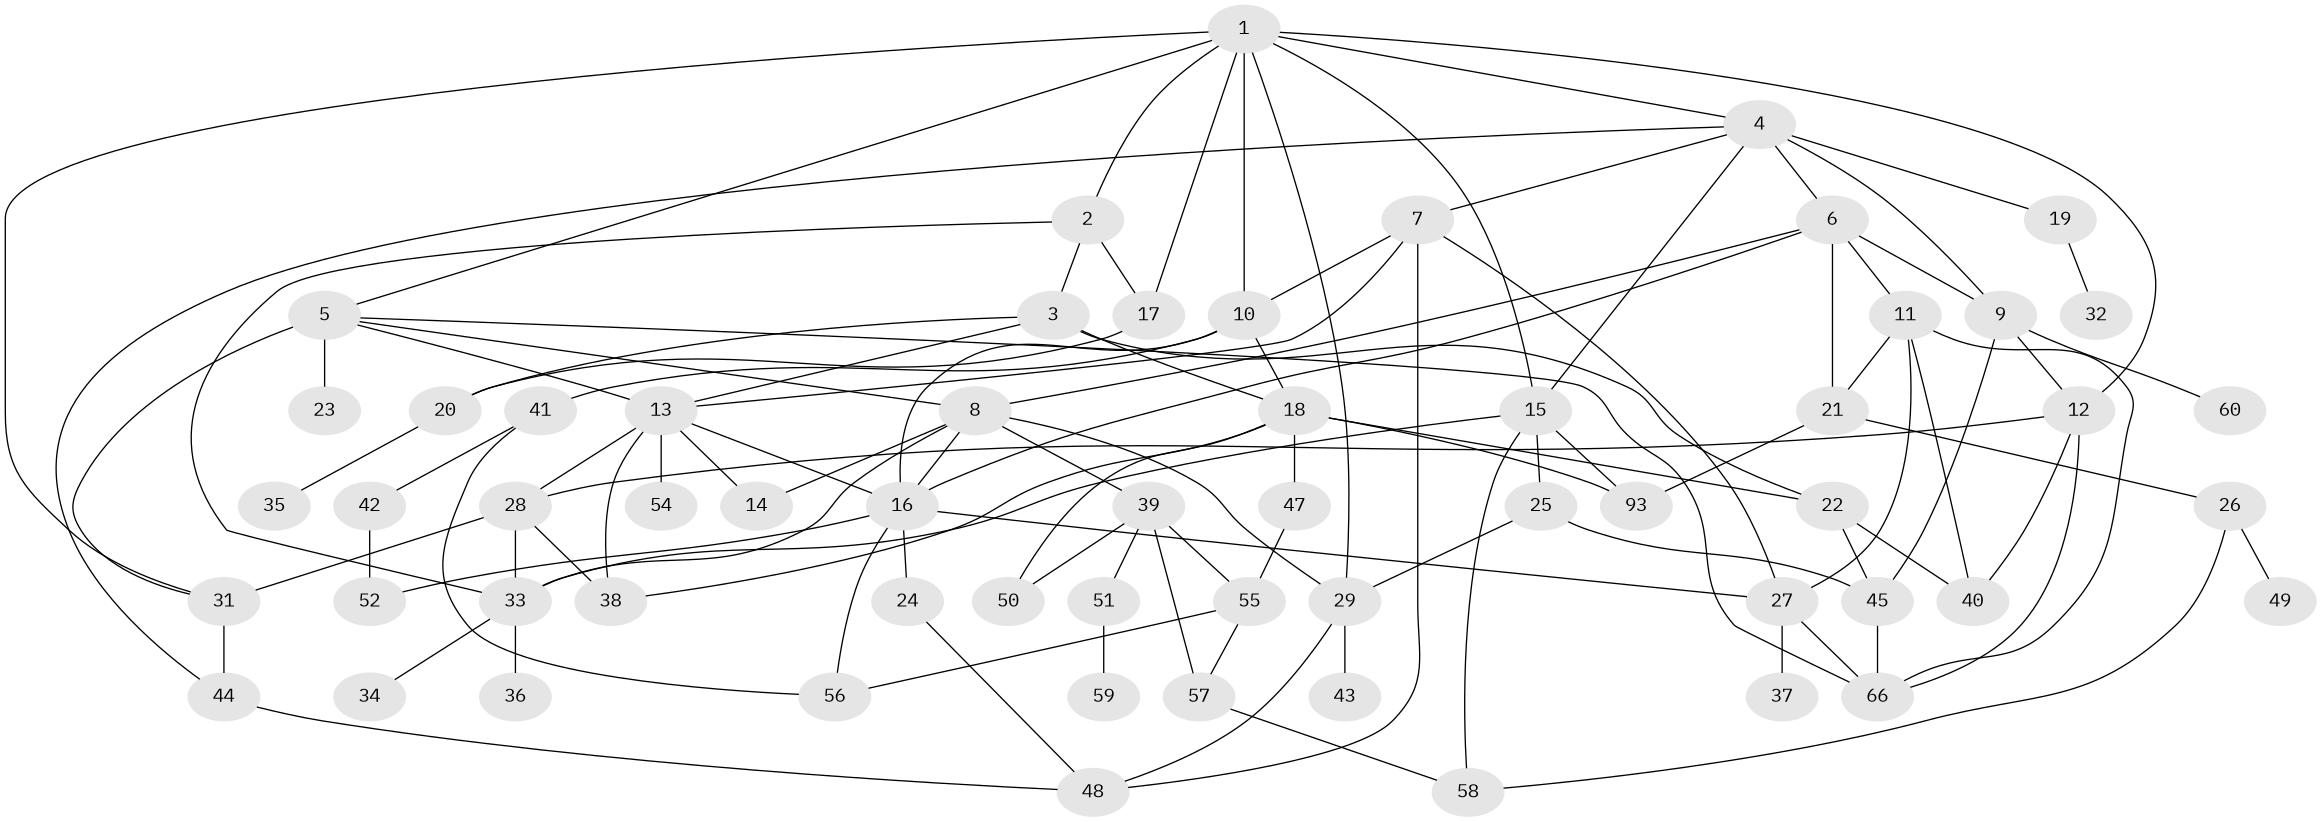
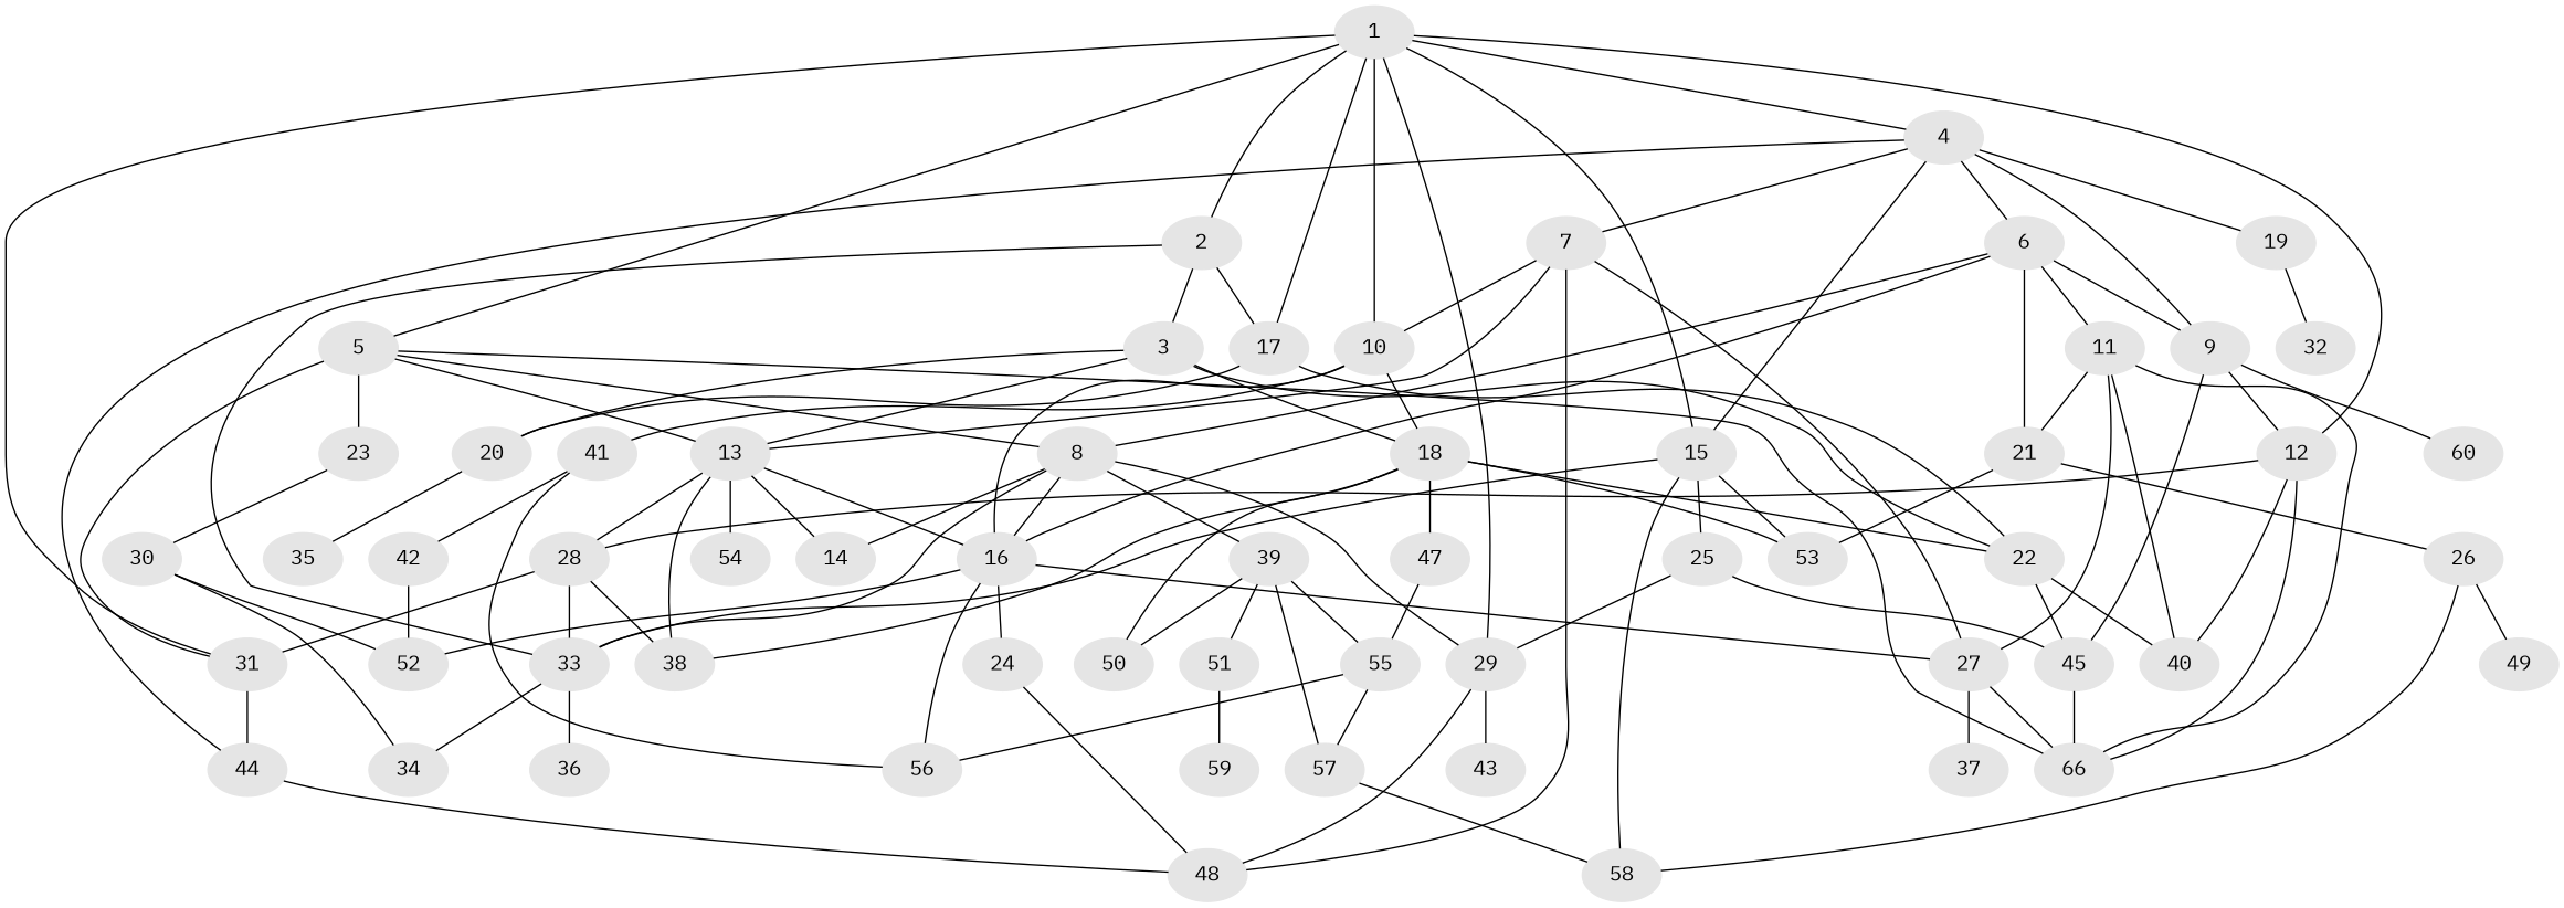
  graph {
    fontname="IBM Plex Mono"
    node [color=gray90 fontname="IBM Plex Mono" style=filled]
    edge [fontname="IBM Plex Mono" weight=1.0]
    1
    2
    4
    5
    10
    12
    15
    17
    29
    31
    3
    33
    6
    7
    9
    19
    44
    13
    8
    23
    n21 [label=66]
    18
    16
    41
    40
    28
    25
-   53 [label=93]
+   53
    58
    20
    22
    48
    43
    34
    36
    14
    38
    54
    47
    50
    35
    45
    11
    21
    27
    60
    32
    39
+   30
    24
    56
    52
    26
    37
    51
    55
    57
    42
    49
    59
    1 -- 2
    1 -- 4
    1 -- 5
    1 -- 10
    1 -- 12
    1 -- 15
    1 -- 17
    1 -- 29
    1 -- 31
    2 -- 17
    2 -- 3
    2 -- 33
    4 -- 15
    4 -- 6
    4 -- 7
    4 -- 9
    4 -- 19
    4 -- 44
    5 -- 31
    5 -- 13
    5 -- 8
    5 -- 23 [weight=2.0]
    5 -- n21
    10 -- 18
    10 -- 16
    10 -- 41
    12 -- n21
    12 -- 40
    12 -- 28
    15 -- 33
    15 -- 25 [weight=3.0]
    15 -- 53
    15 -- 58
    17 -- 20
+   17 -- 22 [weight=3.0]
    29 -- 48
    29 -- 43
    31 -- 44
    3 -- 13
    3 -- 18
    3 -- 20
    3 -- 22
    33 -- 34
    33 -- 36
    6 -- 9
    6 -- 8
    6 -- 16
    6 -- 11
    6 -- 21 [weight=2.0]
    7 -- 10
    7 -- 13
    7 -- 48
    7 -- 27
    9 -- 12
    9 -- 45
    9 -- 60
    19 -- 32
    44 -- 48
    13 -- 16
    13 -- 28 [weight=2.0]
    13 -- 14
    13 -- 38
    13 -- 54 [weight=2.0]
    8 -- 29
    8 -- 33
    8 -- 16
    8 -- 14
    8 -- 39
+   23 -- 30
    18 -- 53
    18 -- 22
    18 -- 38
    18 -- 47 [weight=2.0]
    18 -- 50
    16 -- 27
    16 -- 24 [weight=2.0]
    16 -- 56
    16 -- 52
    41 -- 56
    41 -- 42
    28 -- 31 [weight=3.0]
    28 -- 33
    28 -- 38
    25 -- 29
    25 -- 45
    20 -- 35
    22 -- 40
    22 -- 45
    47 -- 55
    45 -- n21
    11 -- n21
    11 -- 40
    11 -- 21
    11 -- 27
    21 -- 53
    21 -- 26
    27 -- n21
    27 -- 37
    39 -- 50
    39 -- 51
    39 -- 55
    39 -- 57
+   30 -- 34
+   30 -- 52
    24 -- 48
    26 -- 58
    26 -- 49
    51 -- 59
    55 -- 56
    55 -- 57
    57 -- 58
    42 -- 52
  }
